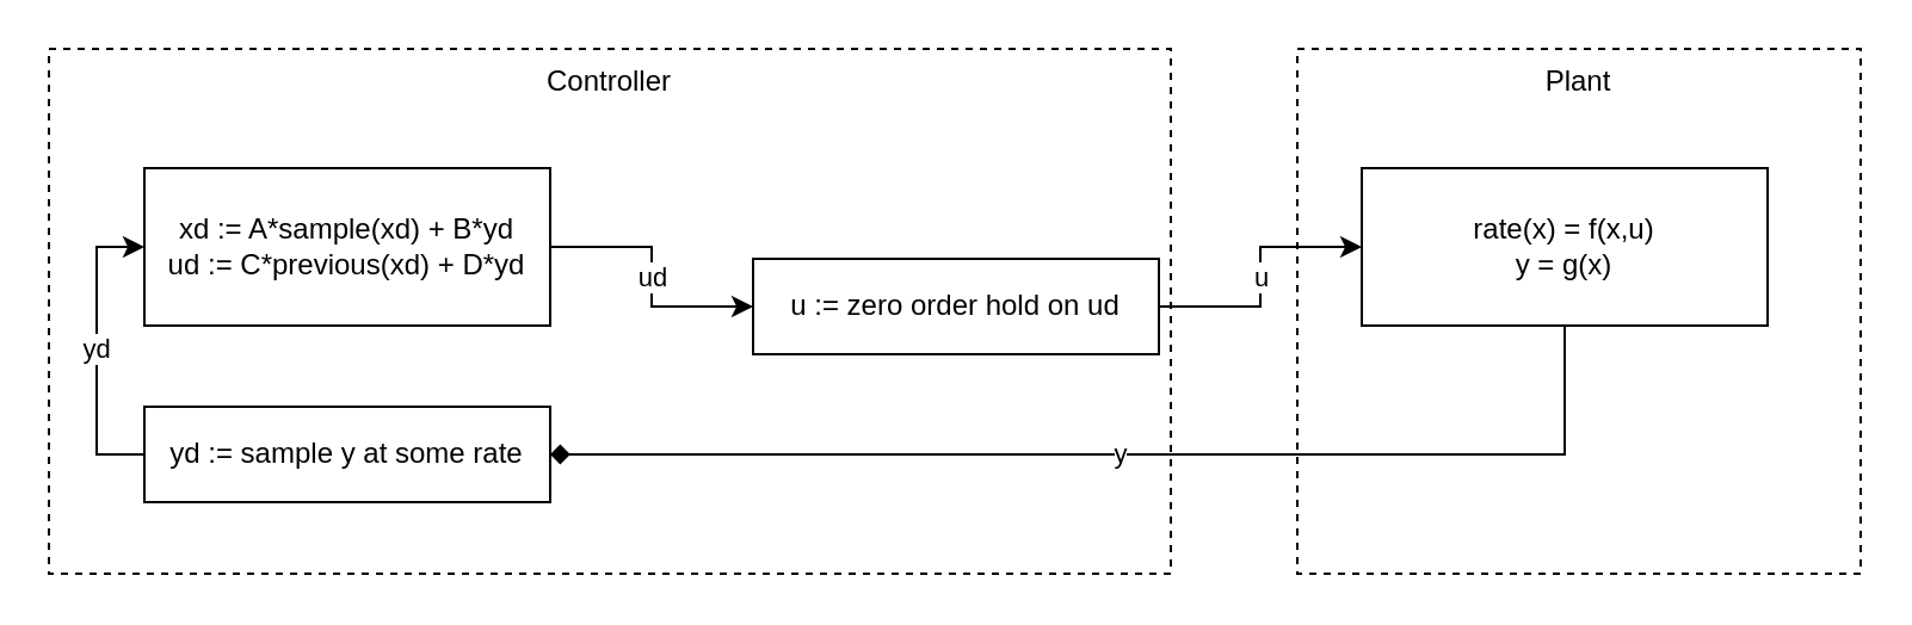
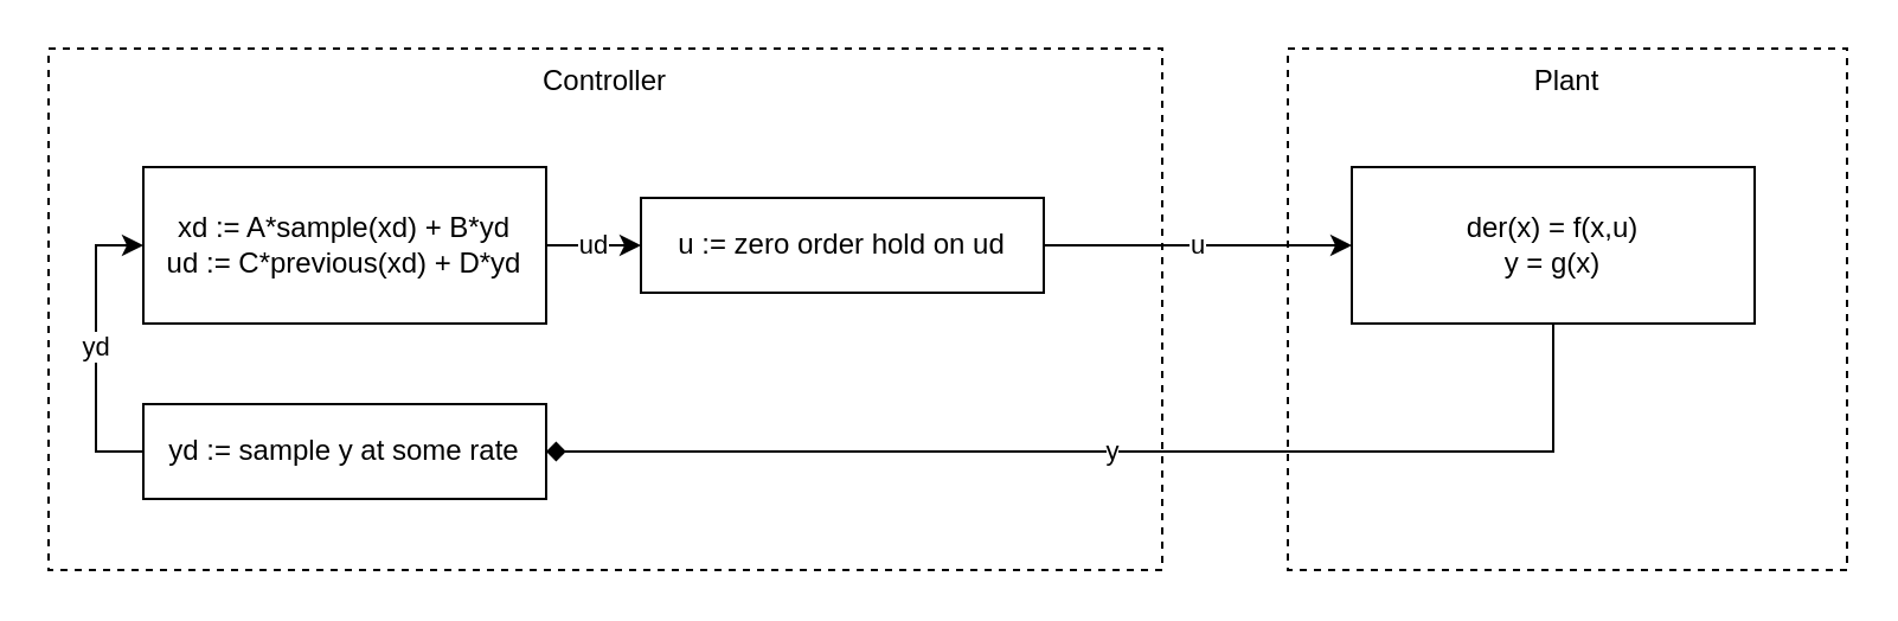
  <mxCell id="0" />
  <mxCell id="1" parent="0" />
  <mxCell id="2" value="Controller" style="rounded=0;whiteSpace=wrap;html=1;verticalAlign=top;fillColor=none;dashed=1;" parent="1" vertex="1"><mxGeometry x="20" y="20" width="470" height="220" as="geometry" /></mxCell>
  <mxCell id="3" value="ud" style="edgeStyle=orthogonalEdgeStyle;rounded=0;orthogonalLoop=1;jettySize=auto;html=1;" parent="1" source="4" target="8" edge="1"><mxGeometry relative="1" as="geometry" /></mxCell>
  <mxCell id="4" value="xd := A*sample(xd) + B*yd&lt;br&gt;ud := C*previous(xd) + D*yd" style="rounded=0;whiteSpace=wrap;html=1;" parent="1" vertex="1"><mxGeometry x="60" y="70" width="170" height="66" as="geometry" /></mxCell>
  <mxCell id="5" value="yd" style="edgeStyle=orthogonalEdgeStyle;rounded=0;orthogonalLoop=1;jettySize=auto;html=1;entryX=0;entryY=0.5;entryDx=0;entryDy=0;exitX=0;exitY=0.5;exitDx=0;exitDy=0;" parent="1" source="6" target="4" edge="1"><mxGeometry relative="1" as="geometry" /></mxCell>
  <mxCell id="6" value="yd := sample y at some rate" style="rounded=0;whiteSpace=wrap;html=1;" parent="1" vertex="1"><mxGeometry x="60" y="170" width="170" height="40" as="geometry" /></mxCell>
  <mxCell id="7" value="u" style="edgeStyle=orthogonalEdgeStyle;rounded=0;orthogonalLoop=1;jettySize=auto;html=1;" parent="1" source="8" target="10" edge="1"><mxGeometry relative="1" as="geometry" /></mxCell>
- <mxCell id="8" value="u := zero order hold on ud" style="rounded=0;whiteSpace=wrap;html=1;" parent="1" vertex="1"><mxGeometry x="315" y="108" width="170" height="40" as="geometry" /></mxCell>
+ <mxCell id="8" value="u := zero order hold on ud" style="rounded=0;whiteSpace=wrap;html=1;" parent="1" vertex="1"><mxGeometry x="270" y="83" width="170" height="40" as="geometry" /></mxCell>
  <mxCell id="9" value="y" style="edgeStyle=orthogonalEdgeStyle;rounded=0;orthogonalLoop=1;jettySize=auto;html=1;exitX=0.5;exitY=1;exitDx=0;exitDy=0;entryX=1;entryY=0.5;entryDx=0;entryDy=0;endArrow=diamond;" parent="1" source="10" target="6" edge="1"><mxGeometry relative="1" as="geometry" /></mxCell>
- <mxCell id="10" value="rate(x) = f(x,u)&lt;br&gt;y = g(x)" style="rounded=0;whiteSpace=wrap;html=1;" parent="1" vertex="1"><mxGeometry x="570" y="70" width="170" height="66" as="geometry" /></mxCell>
+ <mxCell id="10" value="der(x) = f(x,u)&lt;br&gt;y = g(x)" style="rounded=0;whiteSpace=wrap;html=1;" parent="1" vertex="1"><mxGeometry x="570" y="70" width="170" height="66" as="geometry" /></mxCell>
  <mxCell id="11" value="Plant" style="rounded=0;whiteSpace=wrap;html=1;verticalAlign=top;fillColor=none;dashed=1;" parent="1" vertex="1"><mxGeometry x="543" y="20" width="236" height="220" as="geometry" /></mxCell>
